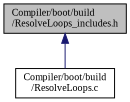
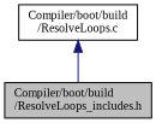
  digraph {
    fontname="Liberation Serif"
    node [color=black fontname="Liberation Serif" fontsize=10 shape=box style=filled]
    n1 [fillcolor=grey75 fontcolor=black height=0.2 label="Compiler/boot/build\l/ResolveLoops_includes.h" width=0.4]
    n2 [fillcolor=white height=0.2 label="Compiler/boot/build\l/ResolveLoops.c" width=0.4]
-   n1 -> n2 [color=midnightblue dir=back fontname="Liberation Serif" fontsize=10 labelfontname=Helvetica labelfontsize=10 style=solid]
+   n2 -> n1 [color=midnightblue dir=back fontname="Liberation Serif" fontsize=10 labelfontname=Helvetica labelfontsize=10 style=solid]
  }
